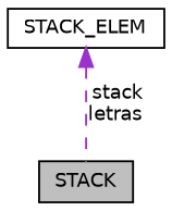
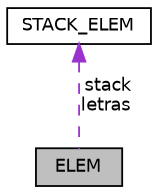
  digraph {
    node [color=black fontname=Helvetica fontsize=10 shape=record style=filled]
-   n1 [fillcolor=grey75 fontcolor=black height=0.2 label=STACK width=0.4]
+   n1 [fillcolor=grey75 fontcolor=black height=0.2 label=ELEM width=0.4]
    n2 [fillcolor=white height=0.2 label=STACK_ELEM width=0.4]
    n2 -> n1 [color=darkorchid3 dir=back fontname=Helvetica fontsize=10 label=" stack\nletras" labelfontname=Helvetica labelfontsize=10 style=dashed]
  }
